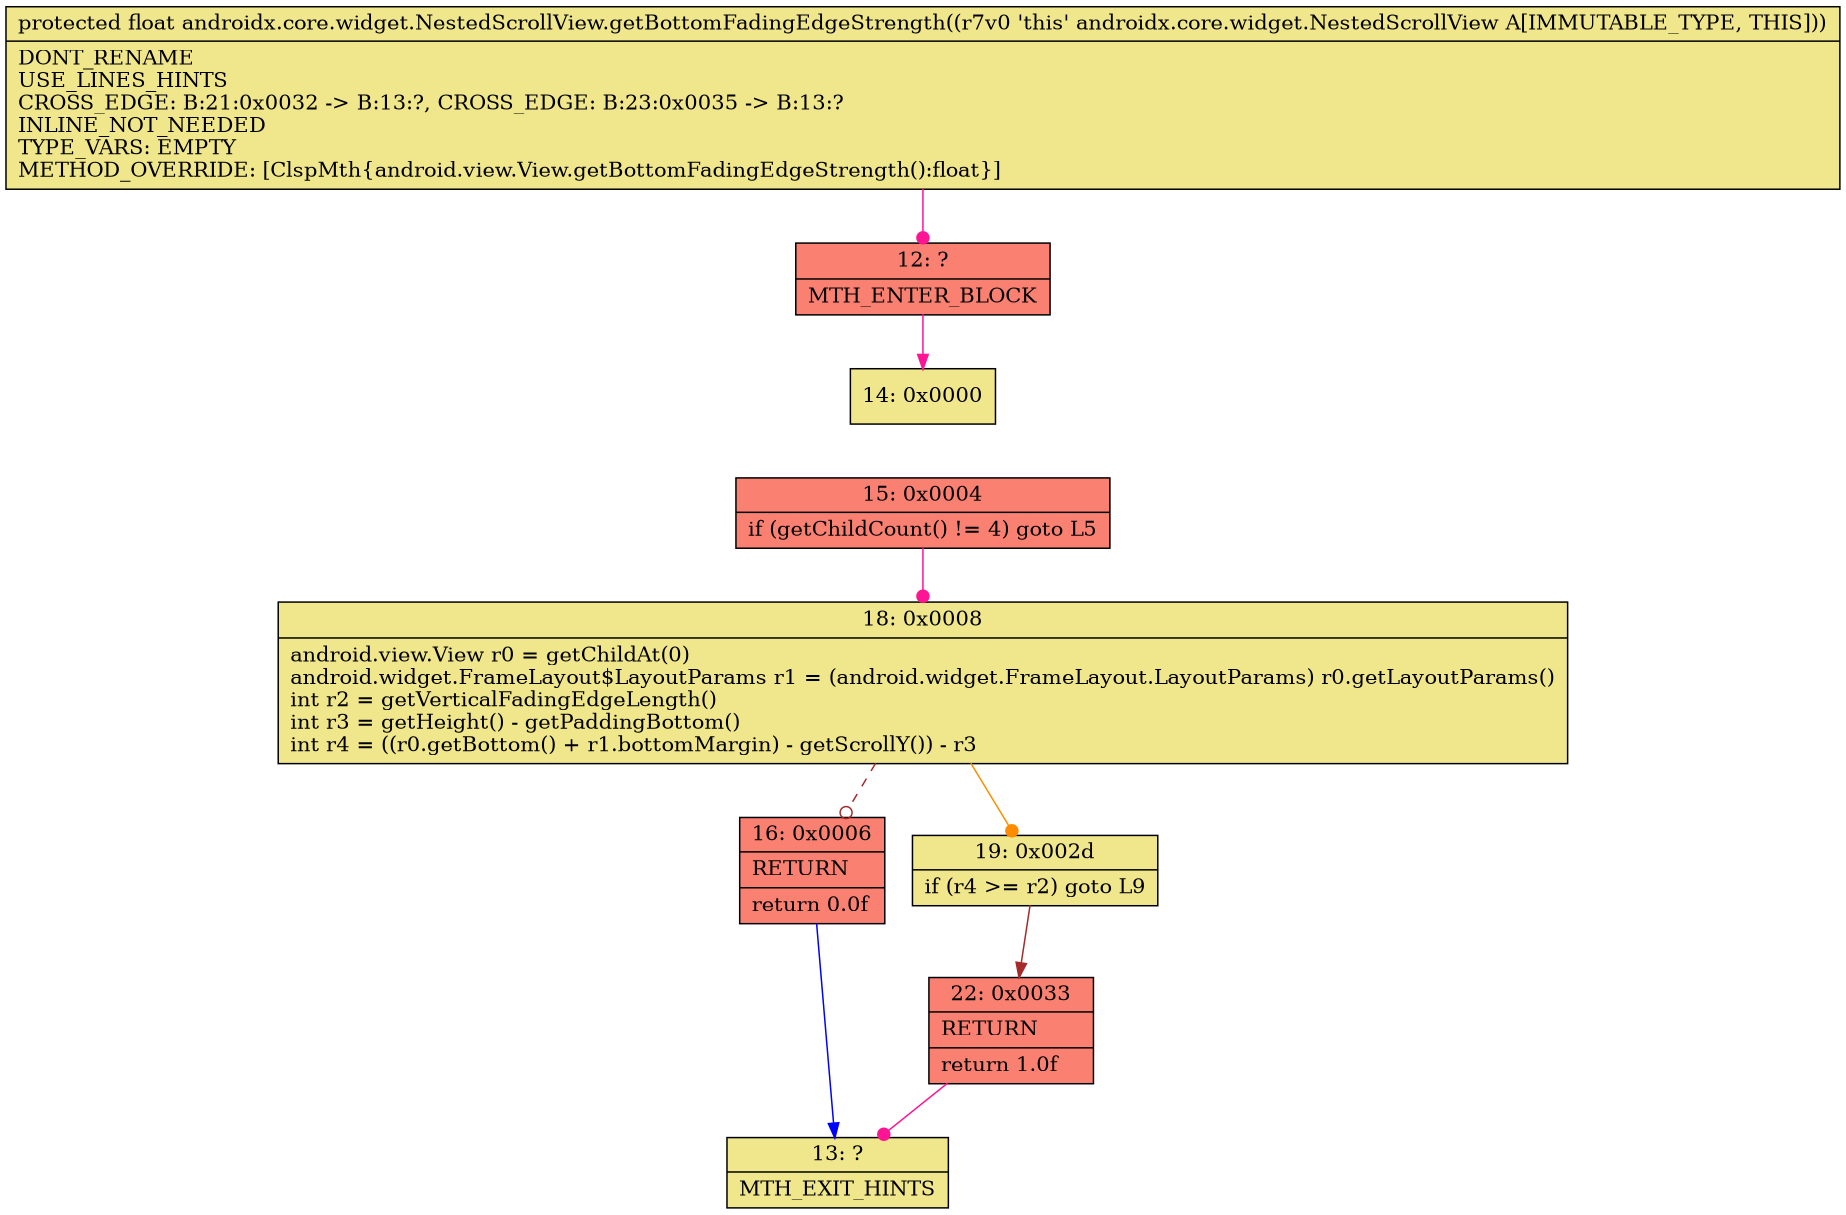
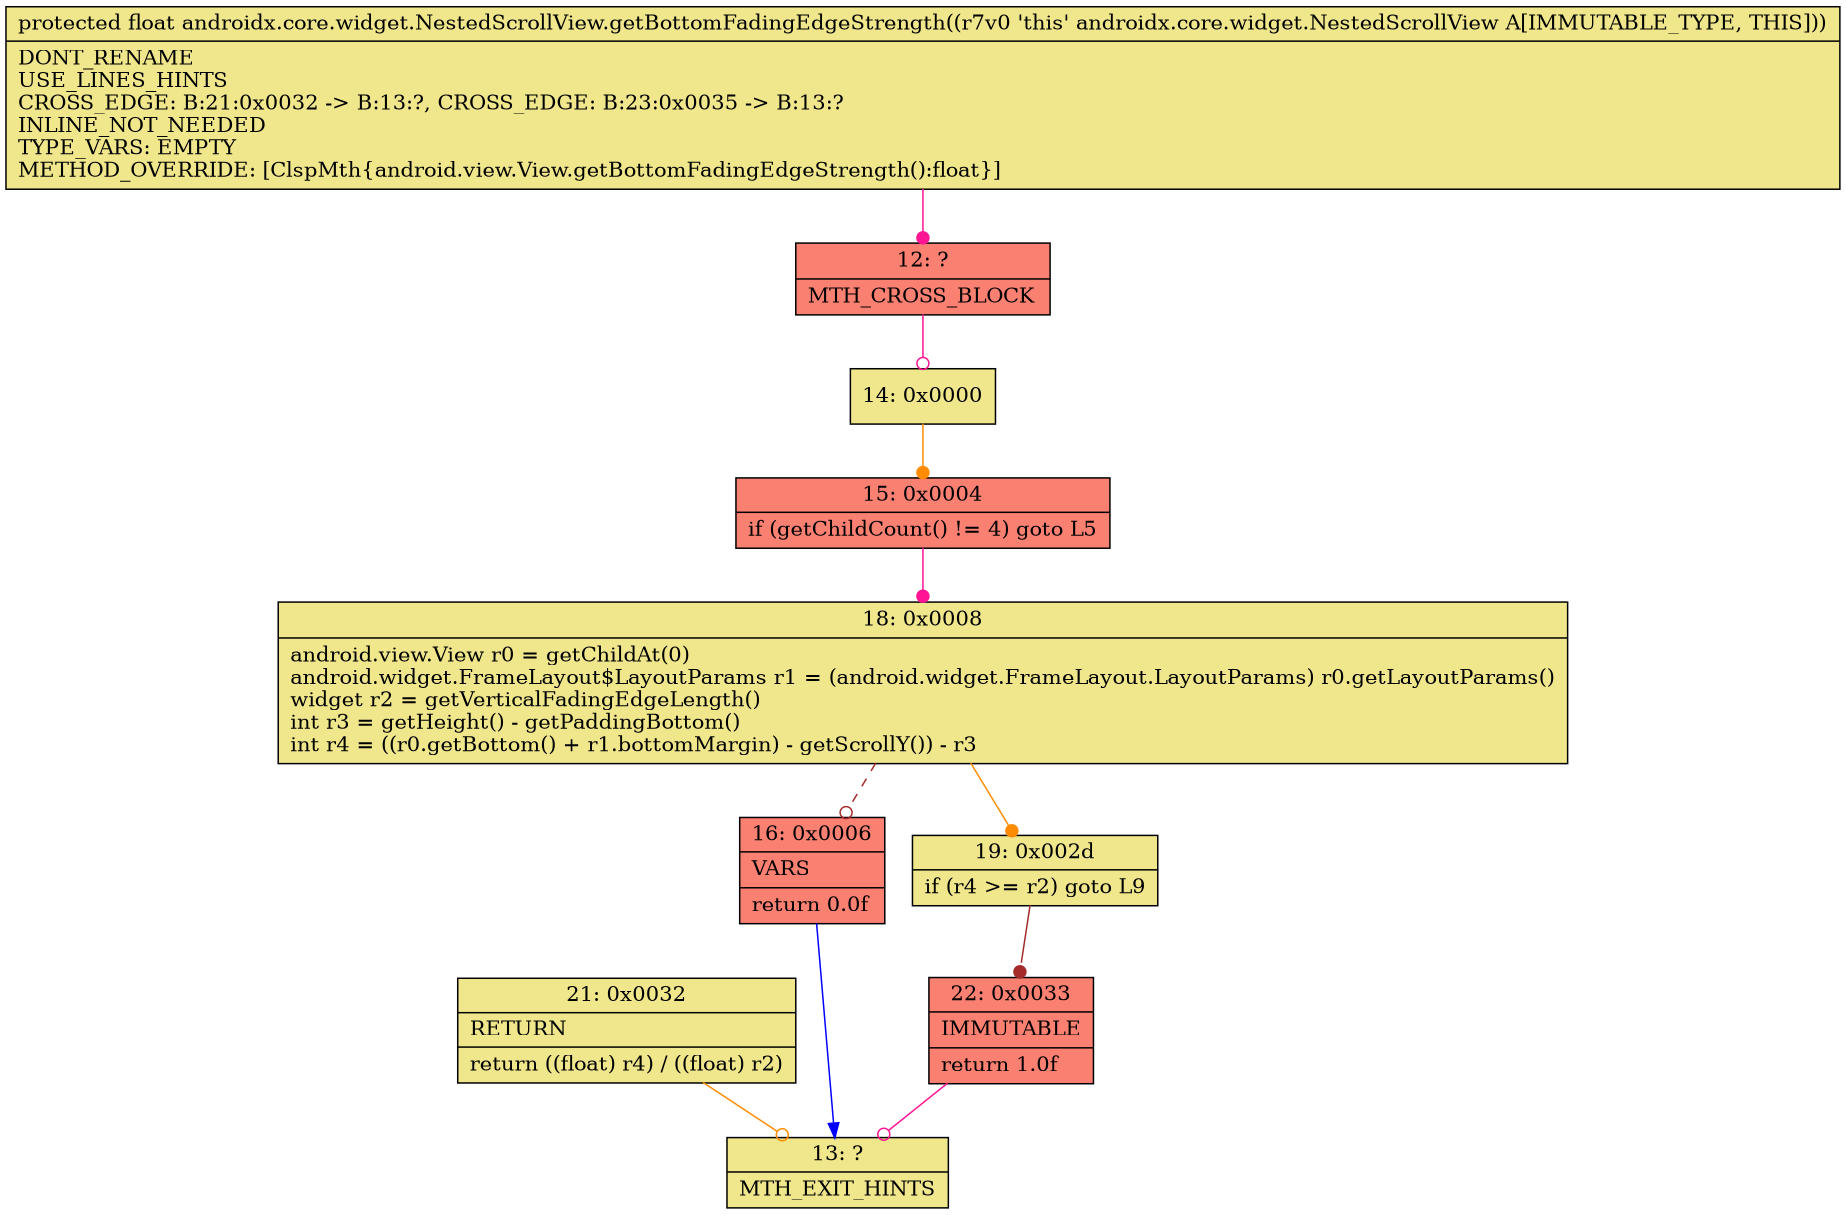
  digraph {
    node [fillcolor=khaki shape=record style=filled]
    edge [arrowhead=odot color=deeppink]
-   n1 [fillcolor=salmon label="{12\:\ ?|MTH_ENTER_BLOCK\l}"]
+   n1 [fillcolor=salmon label="{12\:\ ?|MTH_CROSS_BLOCK\l}"]
    n2 [label="{14\:\ 0x0000}"]
    n3 [fillcolor=salmon label="{15\:\ 0x0004|if (getChildCount() != 4) goto L5\l}"]
-   n4 [label="{18\:\ 0x0008|android.view.View r0 = getChildAt(0)\landroid.widget.FrameLayout$LayoutParams r1 = (android.widget.FrameLayout.LayoutParams) r0.getLayoutParams()\lint r2 = getVerticalFadingEdgeLength()\lint r3 = getHeight() \- getPaddingBottom()\lint r4 = ((r0.getBottom() + r1.bottomMargin) \- getScrollY()) \- r3\l}"]
-   n5 [fillcolor=salmon label="{16\:\ 0x0006|RETURN\l|return 0.0f\l}"]
+   n4 [label="{18\:\ 0x0008|android.view.View r0 = getChildAt(0)\landroid.widget.FrameLayout$LayoutParams r1 = (android.widget.FrameLayout.LayoutParams) r0.getLayoutParams()\lwidget r2 = getVerticalFadingEdgeLength()\lint r3 = getHeight() \- getPaddingBottom()\lint r4 = ((r0.getBottom() + r1.bottomMargin) \- getScrollY()) \- r3\l}"]
+   n5 [fillcolor=salmon label="{16\:\ 0x0006|VARS\l|return 0.0f\l}"]
    n6 [label="{13\:\ ?|MTH_EXIT_HINTS\l}"]
    n7 [label="{19\:\ 0x002d|if (r4 \>= r2) goto L9\l}"]
-   n8 [fillcolor=salmon label="{22\:\ 0x0033|RETURN\l|return 1.0f\l}"]
+   n8 [fillcolor=salmon label="{22\:\ 0x0033|IMMUTABLE\l|return 1.0f\l}"]
+   n9 [label="{21\:\ 0x0032|RETURN\l|return ((float) r4) \/ ((float) r2)\l}"]
    n10 [label="{protected float androidx.core.widget.NestedScrollView.getBottomFadingEdgeStrength((r7v0 'this' androidx.core.widget.NestedScrollView A[IMMUTABLE_TYPE, THIS]))  | DONT_RENAME\lUSE_LINES_HINTS\lCROSS_EDGE: B:21:0x0032 \-\> B:13:?, CROSS_EDGE: B:23:0x0035 \-\> B:13:?\lINLINE_NOT_NEEDED\lTYPE_VARS: EMPTY\lMETHOD_OVERRIDE: [ClspMth\{android.view.View.getBottomFadingEdgeStrength():float\}]\l}"]
-   n1 -> n2 [arrowhead=normal]
+   n1 -> n2
+   n2 -> n3 [arrowhead=dot color=darkorange]
    n3 -> n4 [arrowhead=dot]
    n4 -> n5 [color=brown style=dashed]
    n4 -> n7 [arrowhead=dot color=darkorange]
    n5 -> n6 [arrowhead=normal color=blue]
-   n7 -> n8 [arrowhead=normal color=brown]
-   n8 -> n6 [arrowhead=dot]
+   n7 -> n8 [arrowhead=dot color=brown]
+   n8 -> n6
+   n9 -> n6 [color=darkorange]
    n10 -> n1 [arrowhead=dot]
  }
